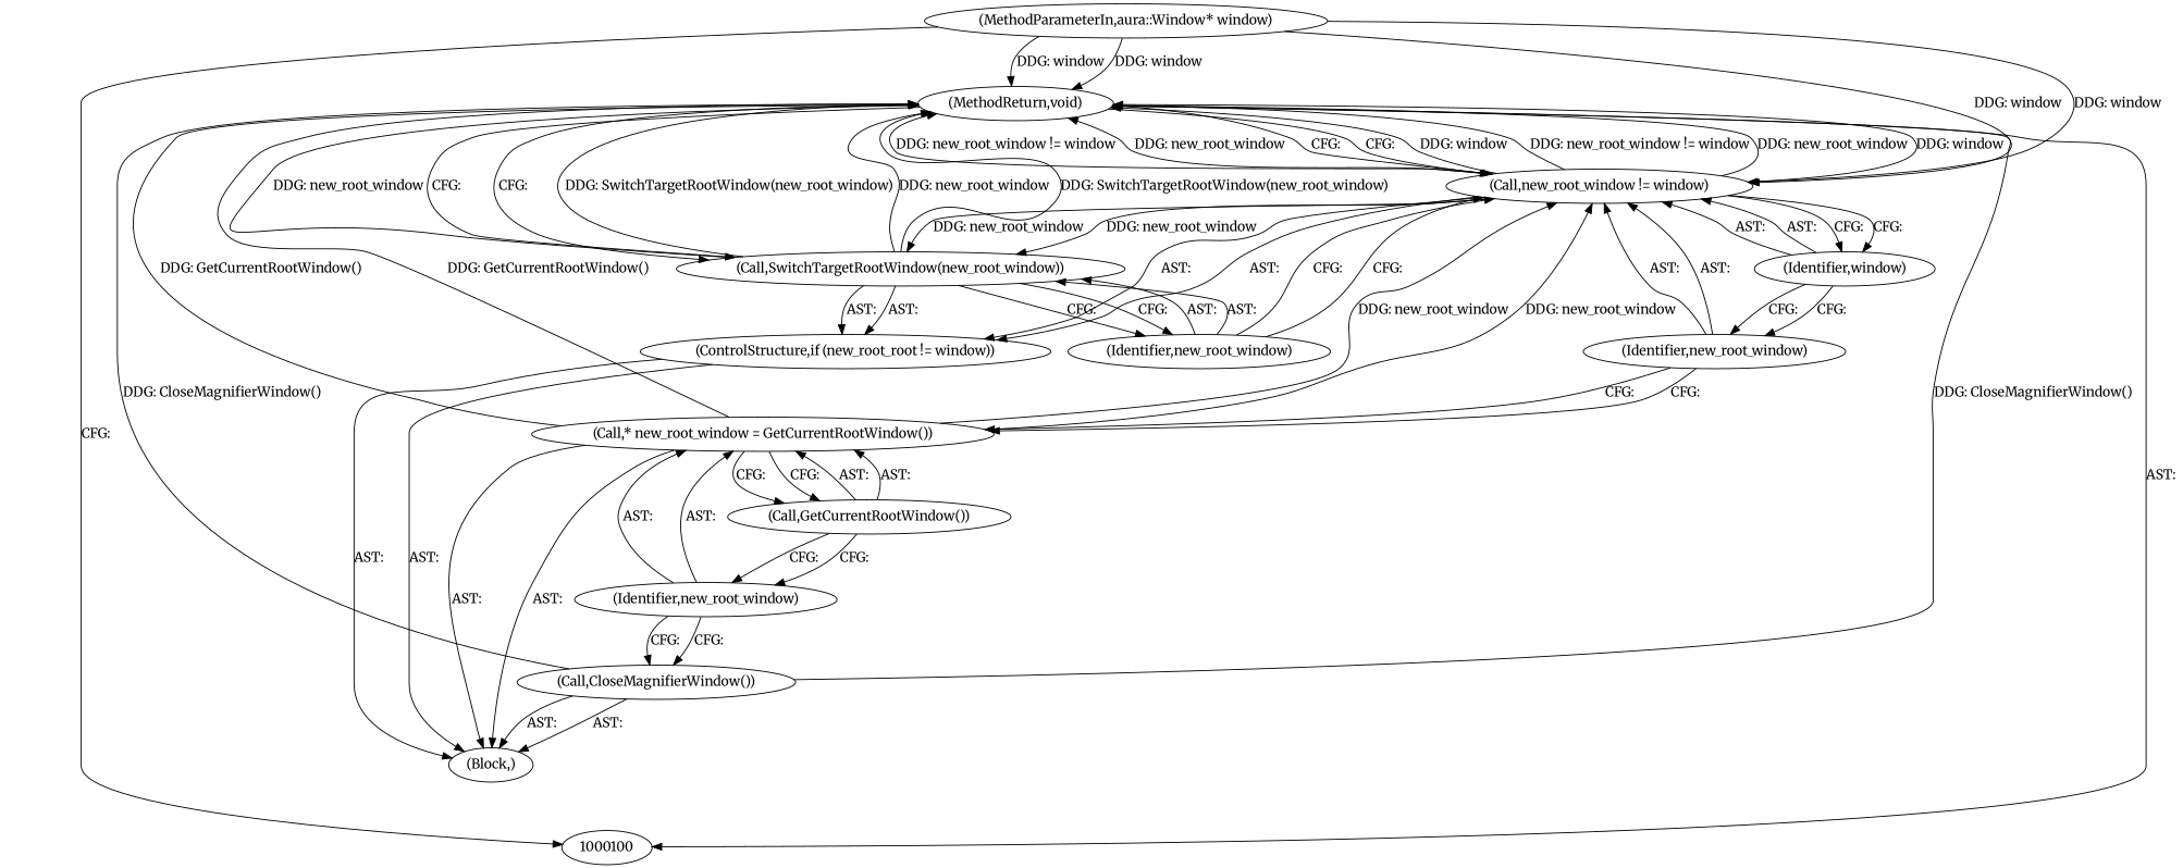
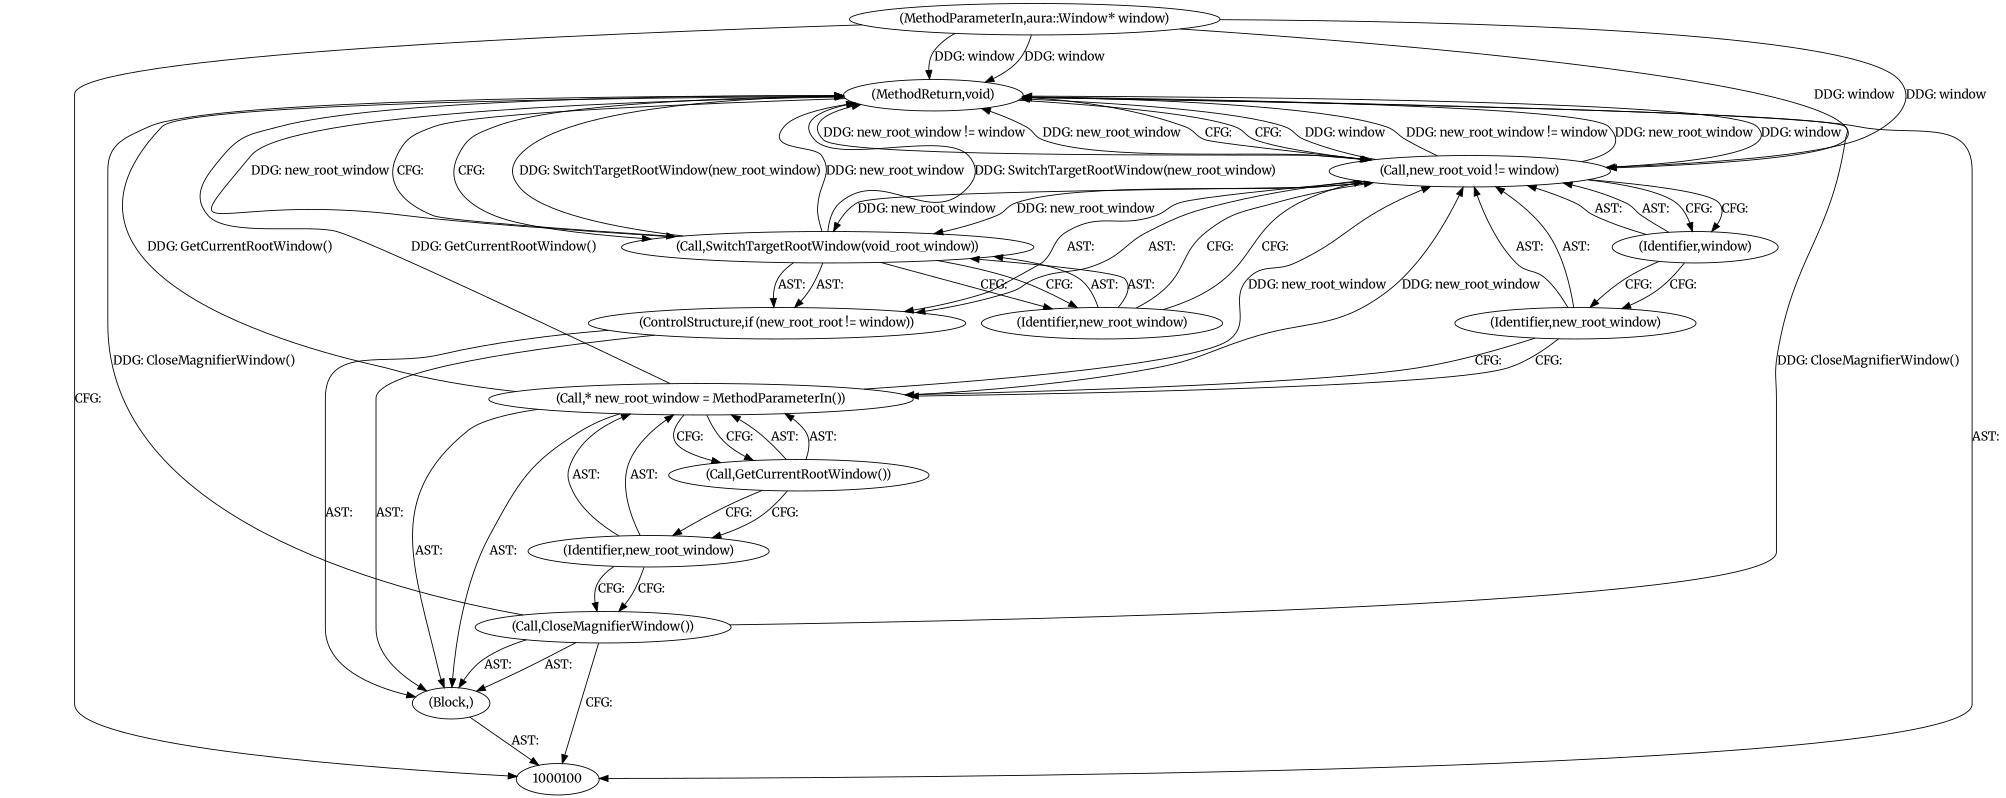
  digraph {
    fontname=Merriweather
    node [fontname=Merriweather]
    edge [fontname=Merriweather]
    n1 [label="(MethodReturn,void)"]
-   n2 [label="(Call,new_root_window != window)"]
-   n3 [label="(Call,SwitchTargetRootWindow(new_root_window))"]
+   n2 [label="(Call,new_root_void != window)"]
+   n3 [label="(Call,SwitchTargetRootWindow(void_root_window))"]
    1000100
    n5 [label="(Identifier,window)"]
    n6 [label="(ControlStructure,if (new_root_root != window))"]
    n7 [label="(Identifier,new_root_window)"]
    n8 [label="(MethodParameterIn,aura::Window* window)"]
    n9 [label="(Block,)"]
    n10 [label="(Call,CloseMagnifierWindow())"]
-   n11 [label="(Call,* new_root_window = GetCurrentRootWindow())"]
+   n11 [label="(Call,* new_root_window = MethodParameterIn())"]
    n12 [label="(Call,GetCurrentRootWindow())"]
    n13 [label="(Identifier,new_root_window)"]
    n14 [label="(Identifier,new_root_window)"]
    n1 -> n2 [label="CFG: "]
    n1 -> n2 [label="CFG: "]
    n1 -> n3 [label="CFG: "]
    n1 -> n3 [label="CFG: "]
    n1 -> 1000100 [label="AST: "]
    n2 -> n1 [label="DDG: window"]
    n2 -> n1 [label="DDG: new_root_window != window"]
    n2 -> n1 [label="DDG: new_root_window"]
    n2 -> n1 [label="DDG: window"]
    n2 -> n1 [label="DDG: new_root_window != window"]
    n2 -> n1 [label="DDG: new_root_window"]
    n2 -> n3 [label="DDG: new_root_window"]
    n2 -> n3 [label="DDG: new_root_window"]
    n2 -> n5 [label="CFG: "]
    n2 -> n5 [label="CFG: "]
    n2 -> n6 [label="AST: "]
    n2 -> n6 [label="AST: "]
    n3 -> n1 [label="DDG: SwitchTargetRootWindow(new_root_window)"]
    n3 -> n1 [label="DDG: new_root_window"]
    n3 -> n1 [label="DDG: SwitchTargetRootWindow(new_root_window)"]
    n3 -> n1 [label="DDG: new_root_window"]
    n3 -> n6 [label="AST: "]
    n3 -> n6 [label="AST: "]
    n3 -> n7 [label="CFG: "]
    n3 -> n7 [label="CFG: "]
    n5 -> n2 [label="AST: "]
    n5 -> n2 [label="AST: "]
    n5 -> n14 [label="CFG: "]
    n5 -> n14 [label="CFG: "]
    n6 -> n9 [label="AST: "]
    n6 -> n9 [label="AST: "]
    n7 -> n2 [label="CFG: "]
    n7 -> n2 [label="CFG: "]
    n7 -> n3 [label="AST: "]
    n7 -> n3 [label="AST: "]
    n8 -> n1 [label="DDG: window"]
    n8 -> n1 [label="DDG: window"]
    n8 -> n2 [label="DDG: window"]
    n8 -> n2 [label="DDG: window"]
    n8 -> 1000100 [label="CFG: "]
+   n9 -> 1000100 [label="AST: "]
    n10 -> n1 [label="DDG: CloseMagnifierWindow()"]
    n10 -> n1 [label="DDG: CloseMagnifierWindow()"]
+   n10 -> 1000100 [label="CFG: "]
    n10 -> n9 [label="AST: "]
    n10 -> n9 [label="AST: "]
    n11 -> n1 [label="DDG: GetCurrentRootWindow()"]
    n11 -> n1 [label="DDG: GetCurrentRootWindow()"]
    n11 -> n2 [label="DDG: new_root_window"]
    n11 -> n2 [label="DDG: new_root_window"]
    n11 -> n9 [label="AST: "]
    n11 -> n9 [label="AST: "]
    n11 -> n12 [label="CFG: "]
    n11 -> n12 [label="CFG: "]
    n12 -> n11 [label="AST: "]
    n12 -> n11 [label="AST: "]
    n12 -> n13 [label="CFG: "]
    n12 -> n13 [label="CFG: "]
    n13 -> n10 [label="CFG: "]
    n13 -> n10 [label="CFG: "]
    n13 -> n11 [label="AST: "]
    n13 -> n11 [label="AST: "]
    n14 -> n2 [label="AST: "]
    n14 -> n2 [label="AST: "]
    n14 -> n11 [label="CFG: "]
    n14 -> n11 [label="CFG: "]
  }
